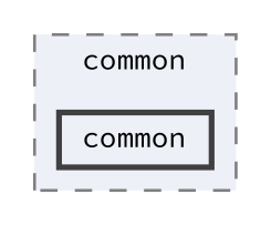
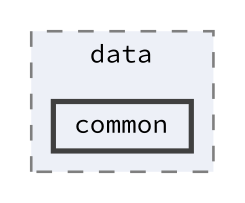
  digraph {
    compound=true
    fontname="Source Code Pro"
    n1 [color=grey25 fillcolor="#edf0f7" fontname="Source Code Pro" fontsize=10 height=0.2 label=common shape=box style="filled,bold" width=0.4]
    subgraph cluster_1 {
      bgcolor="#edf0f7"
      fontsize=10
-     label=common
+     label=data
      pencolor=grey50
      style="filled,dashed"
      n1
    }
  }
